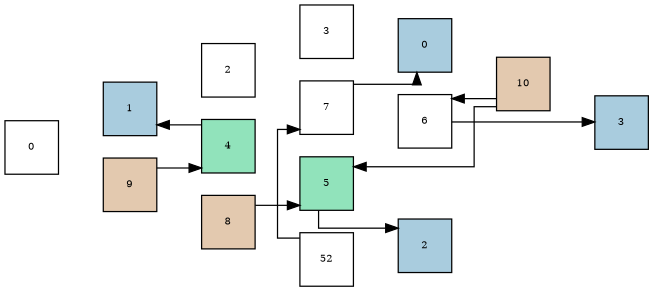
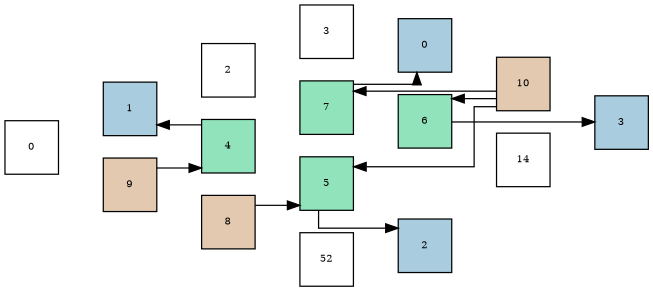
  digraph {
    rank=same
    rankdir=LR
    splines=ortho
    node [fillcolor="#ffffff" fixedsize=true fontsize=8 shape=square style=filled]
    edge [constraint=true style=invis]
    n1 [label=0 width=0.6]
    n2 [fillcolor="#a9ccde" label=1 width=0.6]
    n3 [fillcolor="#e3c9af" label=9 width=0.6]
    n4 [label=2 width=0.6]
    n5 [fillcolor="#91e3bb" label=4 width=0.6]
    n6 [fillcolor="#e3c9af" label=8 width=0.6]
    n7 [label=3 width=0.6]
-   n8 [label=7 width=0.6]
+   n8 [fillcolor="#91e3bb" label=7 width=0.6]
    n9 [fillcolor="#91e3bb" label=5 width=0.6]
    n10 [fillcolor="#a9ccde" label=0 width=0.6]
-   n11 [label=6 width=0.6]
+   n11 [fillcolor="#91e3bb" label=6 width=0.6]
    n12 [fillcolor="#e3c9af" label=10 width=0.6]
    n13 [label=52 width=0.6]
    n14 [fillcolor="#a9ccde" label=2 width=0.6]
+   n15 [label=14 width=0.6]
    n16 [fillcolor="#a9ccde" label=3 width=0.6]
    n1 -> n2
    n1 -> n3
    n2 -> n4
    n2 -> n5
    n3 -> n5 [constraint=false style=vis]
    n3 -> n5
    n3 -> n6
    n4 -> n7
    n4 -> n8
    n5 -> n2 [constraint=false style=vis]
    n5 -> n8
    n5 -> n9
    n6 -> n9 [constraint=false style=vis]
    n6 -> n9
    n6 -> n13
    n7 -> n10
    n8 -> n10 [constraint=false style=vis]
    n8 -> n10
    n8 -> n11
    n9 -> n11
    n9 -> n14 [constraint=false style=vis]
    n9 -> n14
    n10 -> n12
    n11 -> n12
+   n11 -> n15
    n11 -> n16 [constraint=false style=vis]
-   n13 -> n8 [constraint=false style=vis]
+   n12 -> n8 [constraint=false style=vis]
    n12 -> n9 [constraint=false style=vis]
    n12 -> n11 [constraint=false style=vis]
    n12 -> n16
    n13 -> n14
+   n14 -> n15
+   n15 -> n16
  }
